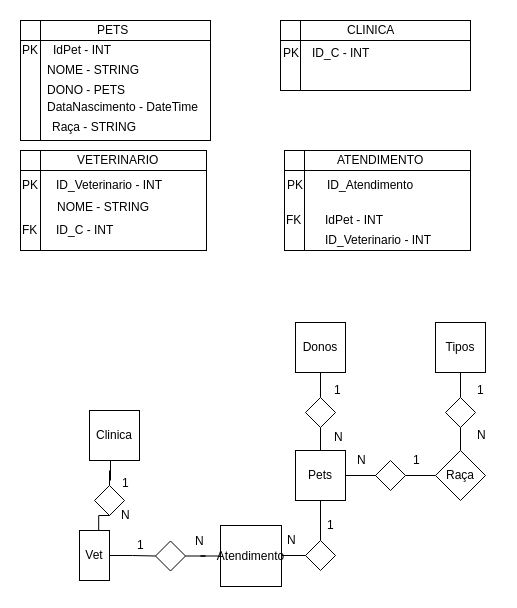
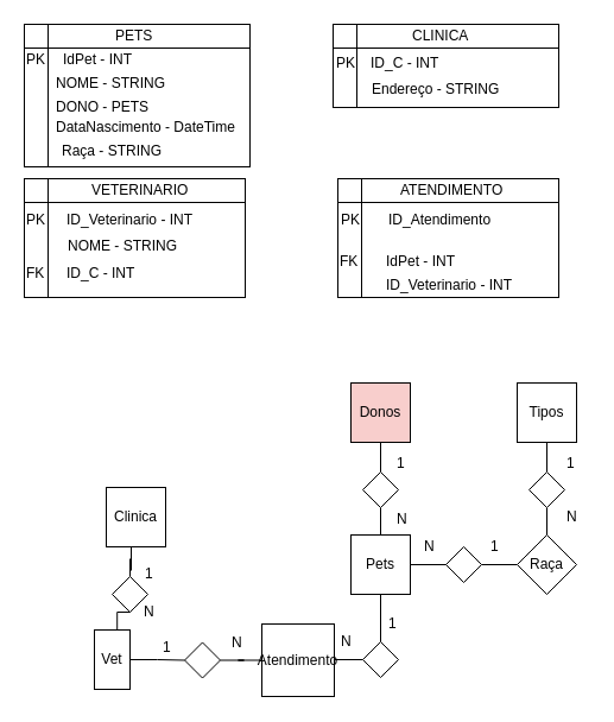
  <mxCell id="0" />
  <mxCell id="1" parent="0" />
  <mxCell id="2" value="" style="shape=internalStorage;whiteSpace=wrap;html=1;backgroundOutline=1;" vertex="1" parent="1"><mxGeometry x="20" y="20" width="190" height="120" as="geometry" /></mxCell>
  <mxCell id="3" value="PETS" style="text;html=1;resizable=0;points=[];autosize=1;align=left;verticalAlign=top;spacingTop=-4;" vertex="1" parent="1"><mxGeometry x="95" y="20" width="50" height="20" as="geometry" /></mxCell>
  <mxCell id="4" value="PK" style="text;html=1;resizable=0;points=[];autosize=1;align=left;verticalAlign=top;spacingTop=-4;" vertex="1" parent="1"><mxGeometry x="20" y="40" width="30" height="20" as="geometry" /></mxCell>
  <mxCell id="5" value="IdPet - INT" style="text;html=1;resizable=0;points=[];autosize=1;align=left;verticalAlign=top;spacingTop=-4;" vertex="1" parent="1"><mxGeometry x="51" y="40" width="70" height="20" as="geometry" /></mxCell>
  <mxCell id="6" value="NOME - STRING" style="text;html=1;resizable=0;points=[];autosize=1;align=left;verticalAlign=top;spacingTop=-4;" vertex="1" parent="1"><mxGeometry x="45" y="60" width="110" height="20" as="geometry" /></mxCell>
  <mxCell id="7" value="DONO - PETS" style="text;html=1;resizable=0;points=[];autosize=1;align=left;verticalAlign=top;spacingTop=-4;" vertex="1" parent="1"><mxGeometry x="45" y="80" width="110" height="20" as="geometry" /></mxCell>
  <mxCell id="8" value="DataNascimento - DateTime" style="text;html=1;resizable=0;points=[];autosize=1;align=left;verticalAlign=top;spacingTop=-4;" vertex="1" parent="1"><mxGeometry x="45" y="97" width="170" height="20" as="geometry" /></mxCell>
  <mxCell id="9" value="Raça - STRING" style="text;html=1;resizable=0;points=[];autosize=1;align=left;verticalAlign=top;spacingTop=-4;" vertex="1" parent="1"><mxGeometry x="50" y="117" width="100" height="20" as="geometry" /></mxCell>
  <mxCell id="10" value="" style="shape=internalStorage;whiteSpace=wrap;html=1;backgroundOutline=1;" vertex="1" parent="1"><mxGeometry x="280" y="20" width="190" height="70" as="geometry" /></mxCell>
  <mxCell id="11" value="CLINICA" style="text;html=1;resizable=0;points=[];autosize=1;align=left;verticalAlign=top;spacingTop=-4;" vertex="1" parent="1"><mxGeometry x="345" y="20" width="60" height="20" as="geometry" /></mxCell>
  <mxCell id="12" value="PK" style="text;html=1;resizable=0;points=[];autosize=1;align=left;verticalAlign=top;spacingTop=-4;" vertex="1" parent="1"><mxGeometry x="281" y="43" width="30" height="20" as="geometry" /></mxCell>
  <mxCell id="13" value="ID_C - INT" style="text;html=1;resizable=0;points=[];autosize=1;align=left;verticalAlign=top;spacingTop=-4;" vertex="1" parent="1"><mxGeometry x="310" y="43" width="70" height="20" as="geometry" /></mxCell>
+ <mxCell id="14" value="Endereço - STRING" style="text;html=1;resizable=0;points=[];autosize=1;align=left;verticalAlign=top;spacingTop=-4;" vertex="1" parent="1"><mxGeometry x="311" y="65" width="120" height="20" as="geometry" /></mxCell>
  <mxCell id="15" value="" style="shape=internalStorage;whiteSpace=wrap;html=1;backgroundOutline=1;" vertex="1" parent="1"><mxGeometry x="20" y="150" width="186" height="100" as="geometry" /></mxCell>
  <mxCell id="16" value="PK" style="text;html=1;resizable=0;points=[];autosize=1;align=left;verticalAlign=top;spacingTop=-4;" vertex="1" parent="1"><mxGeometry x="20" y="175" width="30" height="20" as="geometry" /></mxCell>
  <mxCell id="17" value="VETERINARIO" style="text;html=1;resizable=0;points=[];autosize=1;align=left;verticalAlign=top;spacingTop=-4;" vertex="1" parent="1"><mxGeometry x="75" y="150" width="100" height="20" as="geometry" /></mxCell>
  <mxCell id="18" value="ID_Veterinario - INT" style="text;html=1;resizable=0;points=[];autosize=1;align=left;verticalAlign=top;spacingTop=-4;" vertex="1" parent="1"><mxGeometry x="54" y="175" width="120" height="20" as="geometry" /></mxCell>
  <mxCell id="19" value="NOME - STRING" style="text;html=1;resizable=0;points=[];autosize=1;align=left;verticalAlign=top;spacingTop=-4;" vertex="1" parent="1"><mxGeometry x="55" y="197" width="110" height="20" as="geometry" /></mxCell>
  <mxCell id="20" value="FK" style="text;html=1;resizable=0;points=[];autosize=1;align=left;verticalAlign=top;spacingTop=-4;" vertex="1" parent="1"><mxGeometry x="20" y="220" width="30" height="20" as="geometry" /></mxCell>
  <mxCell id="21" value="ID_C - INT" style="text;html=1;resizable=0;points=[];autosize=1;align=left;verticalAlign=top;spacingTop=-4;" vertex="1" parent="1"><mxGeometry x="54" y="220" width="70" height="20" as="geometry" /></mxCell>
  <mxCell id="22" value="" style="shape=internalStorage;whiteSpace=wrap;html=1;backgroundOutline=1;" vertex="1" parent="1"><mxGeometry x="284" y="150" width="186" height="100" as="geometry" /></mxCell>
  <mxCell id="23" value="ATENDIMENTO" style="text;html=1;resizable=0;points=[];autosize=1;align=left;verticalAlign=top;spacingTop=-4;" vertex="1" parent="1"><mxGeometry x="335" y="150" width="100" height="20" as="geometry" /></mxCell>
  <mxCell id="24" value="PK" style="text;html=1;resizable=0;points=[];autosize=1;align=left;verticalAlign=top;spacingTop=-4;" vertex="1" parent="1"><mxGeometry x="285" y="175" width="30" height="20" as="geometry" /></mxCell>
  <mxCell id="25" value="ID_Atendimento" style="text;html=1;resizable=0;points=[];autosize=1;align=left;verticalAlign=top;spacingTop=-4;" vertex="1" parent="1"><mxGeometry x="325" y="175" width="100" height="20" as="geometry" /></mxCell>
  <mxCell id="26" value="FK" style="text;html=1;resizable=0;points=[];autosize=1;align=left;verticalAlign=top;spacingTop=-4;" vertex="1" parent="1"><mxGeometry x="284" y="210" width="30" height="20" as="geometry" /></mxCell>
  <mxCell id="27" value="IdPet - INT" style="text;html=1;resizable=0;points=[];autosize=1;align=left;verticalAlign=top;spacingTop=-4;" vertex="1" parent="1"><mxGeometry x="323" y="210" width="70" height="20" as="geometry" /></mxCell>
  <mxCell id="28" value="ID_Veterinario - INT" style="text;html=1;resizable=0;points=[];autosize=1;align=left;verticalAlign=top;spacingTop=-4;" vertex="1" parent="1"><mxGeometry x="323" y="230" width="120" height="20" as="geometry" /></mxCell>
  <mxCell id="29" style="edgeStyle=orthogonalEdgeStyle;rounded=0;orthogonalLoop=1;jettySize=auto;html=1;exitX=0.5;exitY=1;exitDx=0;exitDy=0;entryX=0.5;entryY=0;entryDx=0;entryDy=0;endArrow=none;endFill=0;" edge="1" parent="1" source="30" target="32"><mxGeometry relative="1" as="geometry" /></mxCell>
- <mxCell id="30" value="Donos" style="whiteSpace=wrap;html=1;aspect=fixed;" vertex="1" parent="1"><mxGeometry x="295" y="322" width="50" height="50" as="geometry" /></mxCell>
+ <mxCell id="30" value="Donos" style="whiteSpace=wrap;html=1;aspect=fixed;fillColor=#f8cecc;" vertex="1" parent="1"><mxGeometry x="295" y="322" width="50" height="50" as="geometry" /></mxCell>
  <mxCell id="31" style="edgeStyle=orthogonalEdgeStyle;rounded=0;orthogonalLoop=1;jettySize=auto;html=1;exitX=0.5;exitY=1;exitDx=0;exitDy=0;entryX=0.5;entryY=0;entryDx=0;entryDy=0;endArrow=none;endFill=0;" edge="1" parent="1" source="32" target="35"><mxGeometry relative="1" as="geometry" /></mxCell>
  <mxCell id="32" value="" style="rhombus;whiteSpace=wrap;html=1;" vertex="1" parent="1"><mxGeometry x="305" y="397" width="30" height="30" as="geometry" /></mxCell>
  <mxCell id="33" style="edgeStyle=orthogonalEdgeStyle;rounded=0;orthogonalLoop=1;jettySize=auto;html=1;exitX=1;exitY=0.5;exitDx=0;exitDy=0;endArrow=none;endFill=0;" edge="1" parent="1" source="35"><mxGeometry relative="1" as="geometry"><mxPoint x="380" y="475" as="targetPoint" /></mxGeometry></mxCell>
  <mxCell id="34" style="edgeStyle=orthogonalEdgeStyle;rounded=0;orthogonalLoop=1;jettySize=auto;html=1;exitX=0.5;exitY=1;exitDx=0;exitDy=0;endArrow=none;endFill=0;" edge="1" parent="1" source="35"><mxGeometry relative="1" as="geometry"><mxPoint x="320" y="530" as="targetPoint" /></mxGeometry></mxCell>
  <mxCell id="35" value="Pets" style="whiteSpace=wrap;html=1;aspect=fixed;" vertex="1" parent="1"><mxGeometry x="295" y="450" width="50" height="50" as="geometry" /></mxCell>
  <mxCell id="36" value="1" style="text;html=1;resizable=0;points=[];autosize=1;align=left;verticalAlign=top;spacingTop=-4;" vertex="1" parent="1"><mxGeometry x="332" y="380" width="20" height="20" as="geometry" /></mxCell>
  <mxCell id="37" value="N" style="text;html=1;resizable=0;points=[];autosize=1;align=left;verticalAlign=top;spacingTop=-4;" vertex="1" parent="1"><mxGeometry x="332" y="427" width="20" height="20" as="geometry" /></mxCell>
  <mxCell id="38" style="edgeStyle=orthogonalEdgeStyle;rounded=0;orthogonalLoop=1;jettySize=auto;html=1;exitX=1;exitY=0.5;exitDx=0;exitDy=0;entryX=0;entryY=0.5;entryDx=0;entryDy=0;endArrow=none;endFill=0;" edge="1" parent="1" source="39" target="40"><mxGeometry relative="1" as="geometry" /></mxCell>
  <mxCell id="39" value="" style="rhombus;whiteSpace=wrap;html=1;" vertex="1" parent="1"><mxGeometry x="375" y="460" width="30" height="30" as="geometry" /></mxCell>
  <mxCell id="40" value="Raça" style="rhombus;whiteSpace=wrap;html=1;aspect=fixed;" vertex="1" parent="1"><mxGeometry x="435" y="450" width="50" height="50" as="geometry" /></mxCell>
  <mxCell id="41" style="edgeStyle=orthogonalEdgeStyle;rounded=0;orthogonalLoop=1;jettySize=auto;html=1;exitX=0.5;exitY=1;exitDx=0;exitDy=0;entryX=0.5;entryY=0;entryDx=0;entryDy=0;endArrow=none;endFill=0;" edge="1" parent="1" source="43" target="40"><mxGeometry relative="1" as="geometry" /></mxCell>
  <mxCell id="42" style="edgeStyle=orthogonalEdgeStyle;rounded=0;orthogonalLoop=1;jettySize=auto;html=1;exitX=0.5;exitY=0;exitDx=0;exitDy=0;endArrow=none;endFill=0;" edge="1" parent="1" source="43"><mxGeometry relative="1" as="geometry"><mxPoint x="460" y="380" as="targetPoint" /></mxGeometry></mxCell>
  <mxCell id="43" value="" style="rhombus;whiteSpace=wrap;html=1;" vertex="1" parent="1"><mxGeometry x="445" y="397" width="30" height="30" as="geometry" /></mxCell>
  <mxCell id="44" style="edgeStyle=orthogonalEdgeStyle;rounded=0;orthogonalLoop=1;jettySize=auto;html=1;exitX=0.5;exitY=1;exitDx=0;exitDy=0;endArrow=none;endFill=0;" edge="1" parent="1" source="45"><mxGeometry relative="1" as="geometry"><mxPoint x="460" y="390" as="targetPoint" /></mxGeometry></mxCell>
  <mxCell id="45" value="Tipos" style="whiteSpace=wrap;html=1;aspect=fixed;" vertex="1" parent="1"><mxGeometry x="435" y="322" width="50" height="50" as="geometry" /></mxCell>
  <mxCell id="46" value="Atendimento" style="whiteSpace=wrap;html=1;aspect=fixed;" vertex="1" parent="1"><mxGeometry x="220" y="525" width="61" height="61" as="geometry" /></mxCell>
  <mxCell id="47" style="edgeStyle=orthogonalEdgeStyle;rounded=0;orthogonalLoop=1;jettySize=auto;html=1;exitX=0.5;exitY=0;exitDx=0;exitDy=0;endArrow=none;endFill=0;" edge="1" parent="1" source="49"><mxGeometry relative="1" as="geometry"><mxPoint x="320" y="520" as="targetPoint" /></mxGeometry></mxCell>
  <mxCell id="48" style="edgeStyle=orthogonalEdgeStyle;rounded=0;orthogonalLoop=1;jettySize=auto;html=1;exitX=0;exitY=0.5;exitDx=0;exitDy=0;entryX=1;entryY=0.5;entryDx=0;entryDy=0;endArrow=none;endFill=0;" edge="1" parent="1" source="49" target="46"><mxGeometry relative="1" as="geometry" /></mxCell>
  <mxCell id="49" value="" style="rhombus;whiteSpace=wrap;html=1;" vertex="1" parent="1"><mxGeometry x="305" y="540" width="30" height="30" as="geometry" /></mxCell>
  <mxCell id="50" value="1" style="text;html=1;resizable=0;points=[];autosize=1;align=left;verticalAlign=top;spacingTop=-4;" vertex="1" parent="1"><mxGeometry x="475" y="380" width="20" height="20" as="geometry" /></mxCell>
  <mxCell id="51" value="N" style="text;html=1;resizable=0;points=[];autosize=1;align=left;verticalAlign=top;spacingTop=-4;" vertex="1" parent="1"><mxGeometry x="475" y="425" width="20" height="20" as="geometry" /></mxCell>
  <mxCell id="52" value="1" style="text;html=1;resizable=0;points=[];autosize=1;align=left;verticalAlign=top;spacingTop=-4;" vertex="1" parent="1"><mxGeometry x="411" y="450" width="20" height="20" as="geometry" /></mxCell>
  <mxCell id="53" value="N" style="text;html=1;resizable=0;points=[];autosize=1;align=left;verticalAlign=top;spacingTop=-4;" vertex="1" parent="1"><mxGeometry x="355" y="450" width="20" height="20" as="geometry" /></mxCell>
  <mxCell id="54" value="1" style="text;html=1;resizable=0;points=[];autosize=1;align=left;verticalAlign=top;spacingTop=-4;" vertex="1" parent="1"><mxGeometry x="325" y="515" width="20" height="20" as="geometry" /></mxCell>
  <mxCell id="55" value="N" style="text;html=1;resizable=0;points=[];autosize=1;align=left;verticalAlign=top;spacingTop=-4;" vertex="1" parent="1"><mxGeometry x="285" y="530" width="20" height="20" as="geometry" /></mxCell>
  <mxCell id="56" style="edgeStyle=orthogonalEdgeStyle;rounded=0;orthogonalLoop=1;jettySize=auto;html=1;exitX=1;exitY=0.5;exitDx=0;exitDy=0;endArrow=none;endFill=0;" edge="1" parent="1" source="57" target="46"><mxGeometry relative="1" as="geometry" /></mxCell>
  <mxCell id="57" value="" style="rhombus;whiteSpace=wrap;html=1;" vertex="1" parent="1"><mxGeometry x="155" y="540.5" width="30" height="30" as="geometry" /></mxCell>
  <mxCell id="58" style="edgeStyle=orthogonalEdgeStyle;rounded=0;orthogonalLoop=1;jettySize=auto;html=1;exitX=1;exitY=0.5;exitDx=0;exitDy=0;entryX=0;entryY=0.5;entryDx=0;entryDy=0;endArrow=none;endFill=0;" edge="1" parent="1" source="59" target="57"><mxGeometry relative="1" as="geometry" /></mxCell>
  <mxCell id="59" value="Vet" style="whiteSpace=wrap;html=1;aspect=fixed;" vertex="1" parent="1"><mxGeometry x="79" y="530" width="30" height="50" as="geometry" /></mxCell>
  <mxCell id="60" style="edgeStyle=orthogonalEdgeStyle;rounded=0;orthogonalLoop=1;jettySize=auto;html=1;exitX=0.5;exitY=1;exitDx=0;exitDy=0;entryX=0.64;entryY=0;entryDx=0;entryDy=0;entryPerimeter=0;endArrow=none;endFill=0;" edge="1" parent="1" source="62" target="59"><mxGeometry relative="1" as="geometry" /></mxCell>
  <mxCell id="61" style="edgeStyle=orthogonalEdgeStyle;rounded=0;orthogonalLoop=1;jettySize=auto;html=1;exitX=0.5;exitY=0;exitDx=0;exitDy=0;endArrow=none;endFill=0;" edge="1" parent="1" source="62"><mxGeometry relative="1" as="geometry"><mxPoint x="109" y="470" as="targetPoint" /></mxGeometry></mxCell>
  <mxCell id="62" value="" style="rhombus;whiteSpace=wrap;html=1;" vertex="1" parent="1"><mxGeometry x="94" y="485" width="30" height="30" as="geometry" /></mxCell>
  <mxCell id="63" style="edgeStyle=orthogonalEdgeStyle;rounded=0;orthogonalLoop=1;jettySize=auto;html=1;exitX=0.5;exitY=1;exitDx=0;exitDy=0;endArrow=none;endFill=0;" edge="1" parent="1" source="64"><mxGeometry relative="1" as="geometry"><mxPoint x="110" y="480" as="targetPoint" /></mxGeometry></mxCell>
  <mxCell id="64" value="Clinica" style="whiteSpace=wrap;html=1;aspect=fixed;" vertex="1" parent="1"><mxGeometry x="89" y="410" width="50" height="50" as="geometry" /></mxCell>
  <mxCell id="65" value="N" style="text;html=1;resizable=0;points=[];autosize=1;align=left;verticalAlign=top;spacingTop=-4;" vertex="1" parent="1"><mxGeometry x="192.5" y="530.5" width="20" height="20" as="geometry" /></mxCell>
  <mxCell id="66" value="1" style="text;html=1;resizable=0;points=[];autosize=1;align=left;verticalAlign=top;spacingTop=-4;" vertex="1" parent="1"><mxGeometry x="135" y="535" width="20" height="20" as="geometry" /></mxCell>
  <mxCell id="67" value="1" style="text;html=1;resizable=0;points=[];autosize=1;align=left;verticalAlign=top;spacingTop=-4;" vertex="1" parent="1"><mxGeometry x="120" y="472.5" width="20" height="20" as="geometry" /></mxCell>
  <mxCell id="68" value="N" style="text;html=1;resizable=0;points=[];autosize=1;align=left;verticalAlign=top;spacingTop=-4;" vertex="1" parent="1"><mxGeometry x="119" y="505" width="20" height="20" as="geometry" /></mxCell>
